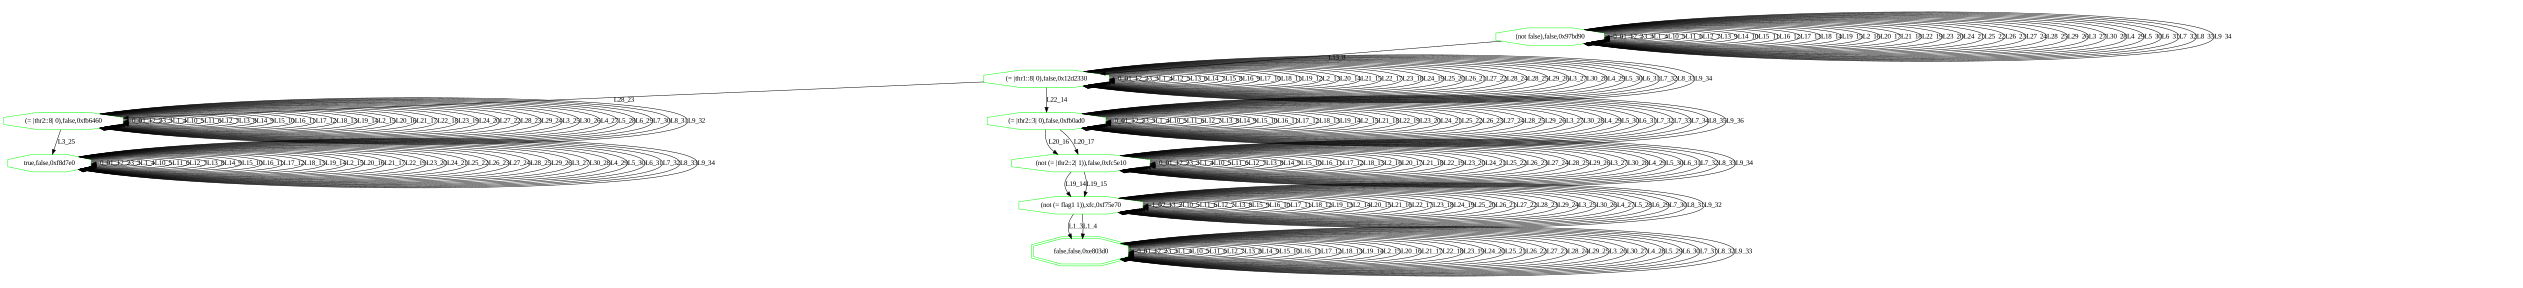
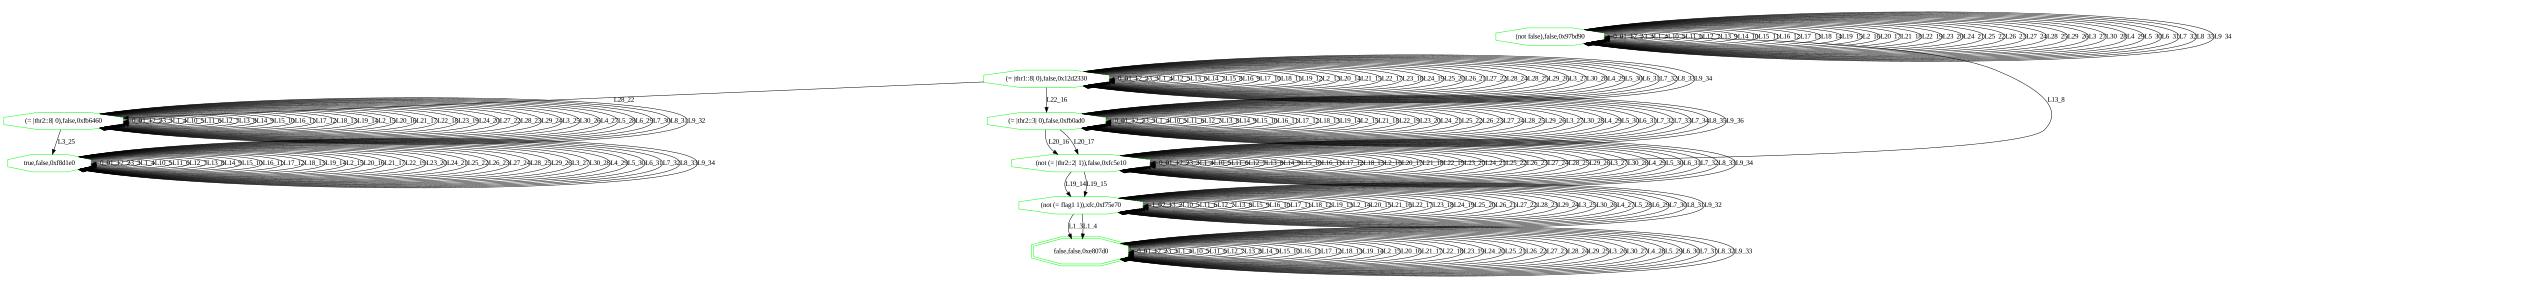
  digraph {
    fontname="Liberation Serif"
    node [color=green fontname="Liberation Serif" shape=octagon]
    edge [fontname="Liberation Serif"]
    n1 [label="(not false),false,0x97bd90"]
    n2 [label="(= |thr1::8| 0),false,0x12d2330"]
    n3 [label="(= |thr2::3| 0),false,0xfb0ad0"]
    n4 [label="(= |thr2::8| 0),false,0xfb6460"]
    n5 [label="(not (= |thr2::2| 1)),false,0xfc5e10"]
-   n6 [label="true,false,0xf8d7e0"]
+   n6 [label="true,false,0xf8d1e0"]
    n7 [label="(not (= flag1 1)),xfc,0xf75e70"]
-   n8 [label="false,false,0xe803d0" shape=doubleoctagon]
+   n8 [label="false,false,0xe807d0" shape=doubleoctagon]
    n1 -> n1 [label="0_0"]
    n1 -> n1 [label="1_1"]
    n1 -> n1 [label="2_2"]
    n1 -> n1 [label="3_3"]
    n1 -> n1 [label=L1_4]
    n1 -> n1 [label=L10_5]
    n1 -> n1 [label=L11_6]
    n1 -> n1 [label=L12_7]
    n1 -> n1 [label=L13_9]
    n1 -> n1 [label=L14_10]
    n1 -> n1 [label=L15_11]
    n1 -> n1 [label=L16_12]
    n1 -> n1 [label=L17_13]
    n1 -> n1 [label=L18_14]
    n1 -> n1 [label=L19_15]
    n1 -> n1 [label=L2_16]
    n1 -> n1 [label=L20_17]
    n1 -> n1 [label=L21_18]
    n1 -> n1 [label=L22_19]
    n1 -> n1 [label=L23_20]
    n1 -> n1 [label=L24_21]
    n1 -> n1 [label=L25_22]
    n1 -> n1 [label=L26_23]
    n1 -> n1 [label=L27_24]
    n1 -> n1 [label=L28_25]
    n1 -> n1 [label=L29_26]
    n1 -> n1 [label=L3_27]
    n1 -> n1 [label=L30_28]
    n1 -> n1 [label=L4_29]
    n1 -> n1 [label=L5_30]
    n1 -> n1 [label=L6_31]
    n1 -> n1 [label=L7_32]
    n1 -> n1 [label=L8_33]
    n1 -> n1 [label=L9_34]
-   n1 -> n2 [label=L13_8]
+   n1 -> n5 [label=L13_8]
    n2 -> n2 [label="0_0"]
    n2 -> n2 [label="1_1"]
    n2 -> n2 [label="2_2"]
    n2 -> n2 [label="3_3"]
    n2 -> n2 [label=L1_4]
    n2 -> n2 [label=L12_5]
    n2 -> n2 [label=L13_6]
    n2 -> n2 [label=L14_7]
    n2 -> n2 [label=L15_8]
    n2 -> n2 [label=L16_9]
    n2 -> n2 [label=L17_10]
    n2 -> n2 [label=L18_11]
    n2 -> n2 [label=L19_12]
    n2 -> n2 [label=L2_13]
    n2 -> n2 [label=L20_14]
    n2 -> n2 [label=L21_15]
    n2 -> n2 [label=L22_17]
    n2 -> n2 [label=L23_18]
    n2 -> n2 [label=L24_19]
    n2 -> n2 [label=L25_20]
    n2 -> n2 [label=L26_21]
    n2 -> n2 [label=L27_22]
    n2 -> n2 [label=L28_24]
    n2 -> n2 [label=L28_25]
    n2 -> n2 [label=L29_26]
    n2 -> n2 [label=L3_27]
    n2 -> n2 [label=L30_28]
    n2 -> n2 [label=L4_29]
    n2 -> n2 [label=L5_30]
    n2 -> n2 [label=L6_31]
    n2 -> n2 [label=L7_32]
    n2 -> n2 [label=L8_33]
    n2 -> n2 [label=L9_34]
-   n2 -> n3 [label=L22_14]
-   n2 -> n4 [label=L28_23]
+   n2 -> n3 [label=L22_16]
+   n2 -> n4 [label=L28_22]
    n3 -> n3 [label="0_0"]
    n3 -> n3 [label="1_1"]
    n3 -> n3 [label="2_2"]
    n3 -> n3 [label="3_3"]
    n3 -> n3 [label=L1_4]
    n3 -> n3 [label=L10_5]
    n3 -> n3 [label=L11_6]
    n3 -> n3 [label=L12_7]
    n3 -> n3 [label=L13_8]
    n3 -> n3 [label=L14_9]
    n3 -> n3 [label=L15_10]
    n3 -> n3 [label=L16_11]
    n3 -> n3 [label=L17_12]
    n3 -> n3 [label=L18_13]
    n3 -> n3 [label=L19_14]
    n3 -> n3 [label=L2_15]
    n3 -> n3 [label=L21_18]
    n3 -> n3 [label=L22_19]
    n3 -> n3 [label=L23_20]
    n3 -> n3 [label=L24_21]
    n3 -> n3 [label=L25_22]
    n3 -> n3 [label=L26_23]
    n3 -> n3 [label=L27_24]
    n3 -> n3 [label=L28_25]
    n3 -> n3 [label=L29_26]
    n3 -> n3 [label=L3_27]
    n3 -> n3 [label=L30_28]
    n3 -> n3 [label=L4_29]
    n3 -> n3 [label=L5_30]
    n3 -> n3 [label=L6_31]
    n3 -> n3 [label=L7_32]
    n3 -> n3 [label=L7_33]
    n3 -> n3 [label=L7_34]
    n3 -> n3 [label=L8_35]
    n3 -> n3 [label=L9_36]
    n3 -> n5 [label=L20_16]
    n3 -> n5 [label=L20_17]
    n4 -> n4 [label="0_0"]
    n4 -> n4 [label="1_1"]
    n4 -> n4 [label="2_2"]
    n4 -> n4 [label="3_3"]
    n4 -> n4 [label=L1_4]
    n4 -> n4 [label=L10_5]
    n4 -> n4 [label=L11_6]
    n4 -> n4 [label=L12_7]
    n4 -> n4 [label=L13_8]
    n4 -> n4 [label=L14_9]
    n4 -> n4 [label=L15_10]
    n4 -> n4 [label=L16_11]
    n4 -> n4 [label=L17_12]
    n4 -> n4 [label=L18_13]
    n4 -> n4 [label=L19_14]
    n4 -> n4 [label=L2_15]
    n4 -> n4 [label=L20_16]
    n4 -> n4 [label=L21_17]
    n4 -> n4 [label=L22_18]
    n4 -> n4 [label=L23_19]
    n4 -> n4 [label=L24_20]
    n4 -> n4 [label=L27_22]
    n4 -> n4 [label=L28_23]
    n4 -> n4 [label=L29_24]
    n4 -> n4 [label=L3_25]
    n4 -> n4 [label=L30_26]
    n4 -> n4 [label=L4_27]
    n4 -> n4 [label=L5_28]
    n4 -> n4 [label=L6_29]
    n4 -> n4 [label=L7_30]
    n4 -> n4 [label=L8_31]
    n4 -> n4 [label=L9_32]
    n4 -> n6 [label=L3_25]
    n5 -> n5 [label="0_0"]
    n5 -> n5 [label="1_1"]
    n5 -> n5 [label="2_2"]
    n5 -> n5 [label="3_3"]
    n5 -> n5 [label=L1_4]
    n5 -> n5 [label=L10_5]
    n5 -> n5 [label=L11_6]
    n5 -> n5 [label=L12_7]
    n5 -> n5 [label=L13_8]
    n5 -> n5 [label=L14_9]
    n5 -> n5 [label=L15_10]
    n5 -> n5 [label=L16_11]
    n5 -> n5 [label=L17_12]
    n5 -> n5 [label=L18_13]
    n5 -> n5 [label=L2_16]
    n5 -> n5 [label=L20_17]
    n5 -> n5 [label=L21_18]
    n5 -> n5 [label=L22_19]
    n5 -> n5 [label=L23_20]
    n5 -> n5 [label=L24_21]
    n5 -> n5 [label=L25_22]
    n5 -> n5 [label=L26_23]
    n5 -> n5 [label=L27_24]
    n5 -> n5 [label=L28_25]
    n5 -> n5 [label=L29_26]
    n5 -> n5 [label=L3_27]
    n5 -> n5 [label=L30_28]
    n5 -> n5 [label=L4_29]
    n5 -> n5 [label=L5_30]
    n5 -> n5 [label=L6_31]
    n5 -> n5 [label=L7_32]
    n5 -> n5 [label=L8_33]
    n5 -> n5 [label=L9_34]
    n5 -> n7 [label=L19_14]
    n5 -> n7 [label=L19_15]
    n6 -> n6 [label="0_0"]
    n6 -> n6 [label="1_1"]
    n6 -> n6 [label="2_2"]
    n6 -> n6 [label="3_3"]
    n6 -> n6 [label=L1_4]
    n6 -> n6 [label=L10_5]
    n6 -> n6 [label=L11_6]
    n6 -> n6 [label=L12_7]
    n6 -> n6 [label=L13_8]
    n6 -> n6 [label=L14_9]
    n6 -> n6 [label=L15_10]
    n6 -> n6 [label=L16_11]
    n6 -> n6 [label=L17_12]
    n6 -> n6 [label=L18_13]
    n6 -> n6 [label=L19_14]
    n6 -> n6 [label=L2_15]
    n6 -> n6 [label=L20_16]
    n6 -> n6 [label=L21_17]
    n6 -> n6 [label=L22_19]
    n6 -> n6 [label=L23_20]
    n6 -> n6 [label=L24_21]
    n6 -> n6 [label=L25_22]
    n6 -> n6 [label=L26_23]
    n6 -> n6 [label=L27_24]
    n6 -> n6 [label=L28_25]
    n6 -> n6 [label=L29_26]
    n6 -> n6 [label=L3_27]
    n6 -> n6 [label=L30_28]
    n6 -> n6 [label=L4_29]
    n6 -> n6 [label=L5_30]
    n6 -> n6 [label=L6_31]
    n6 -> n6 [label=L7_32]
    n6 -> n6 [label=L8_33]
    n6 -> n6 [label=L9_34]
    n7 -> n7 [label="1_0"]
    n7 -> n7 [label="2_1"]
    n7 -> n7 [label="3_2"]
    n7 -> n7 [label=L10_5]
    n7 -> n7 [label=L11_6]
    n7 -> n7 [label=L12_7]
    n7 -> n7 [label=L13_8]
    n7 -> n7 [label=L15_9]
    n7 -> n7 [label=L16_10]
    n7 -> n7 [label=L17_11]
    n7 -> n7 [label=L18_12]
    n7 -> n7 [label=L19_13]
    n7 -> n7 [label=L2_14]
    n7 -> n7 [label=L20_15]
    n7 -> n7 [label=L21_16]
    n7 -> n7 [label=L22_17]
    n7 -> n7 [label=L23_18]
    n7 -> n7 [label=L24_19]
    n7 -> n7 [label=L25_20]
    n7 -> n7 [label=L26_21]
    n7 -> n7 [label=L27_22]
    n7 -> n7 [label=L28_23]
    n7 -> n7 [label=L29_24]
    n7 -> n7 [label=L3_25]
    n7 -> n7 [label=L30_26]
    n7 -> n7 [label=L4_27]
    n7 -> n7 [label=L5_28]
    n7 -> n7 [label=L6_29]
    n7 -> n7 [label=L7_30]
    n7 -> n7 [label=L8_31]
    n7 -> n7 [label=L9_32]
    n7 -> n8 [label=L1_3]
    n7 -> n8 [label=L1_4]
    n8 -> n8 [label="0_0"]
    n8 -> n8 [label="1_1"]
    n8 -> n8 [label="2_2"]
    n8 -> n8 [label="3_3"]
    n8 -> n8 [label=L1_4]
    n8 -> n8 [label=L10_5]
    n8 -> n8 [label=L11_6]
    n8 -> n8 [label=L12_7]
    n8 -> n8 [label=L13_8]
    n8 -> n8 [label=L14_9]
    n8 -> n8 [label=L15_10]
    n8 -> n8 [label=L16_11]
    n8 -> n8 [label=L17_12]
    n8 -> n8 [label=L18_13]
    n8 -> n8 [label=L19_14]
    n8 -> n8 [label=L2_15]
    n8 -> n8 [label=L20_16]
    n8 -> n8 [label=L21_17]
    n8 -> n8 [label=L22_18]
    n8 -> n8 [label=L23_19]
    n8 -> n8 [label=L24_20]
    n8 -> n8 [label=L25_21]
    n8 -> n8 [label=L26_22]
    n8 -> n8 [label=L27_23]
    n8 -> n8 [label=L28_24]
    n8 -> n8 [label=L29_25]
    n8 -> n8 [label=L3_26]
    n8 -> n8 [label=L30_27]
    n8 -> n8 [label=L4_28]
    n8 -> n8 [label=L5_29]
    n8 -> n8 [label=L6_30]
    n8 -> n8 [label=L7_31]
    n8 -> n8 [label=L8_32]
    n8 -> n8 [label=L9_33]
  }
